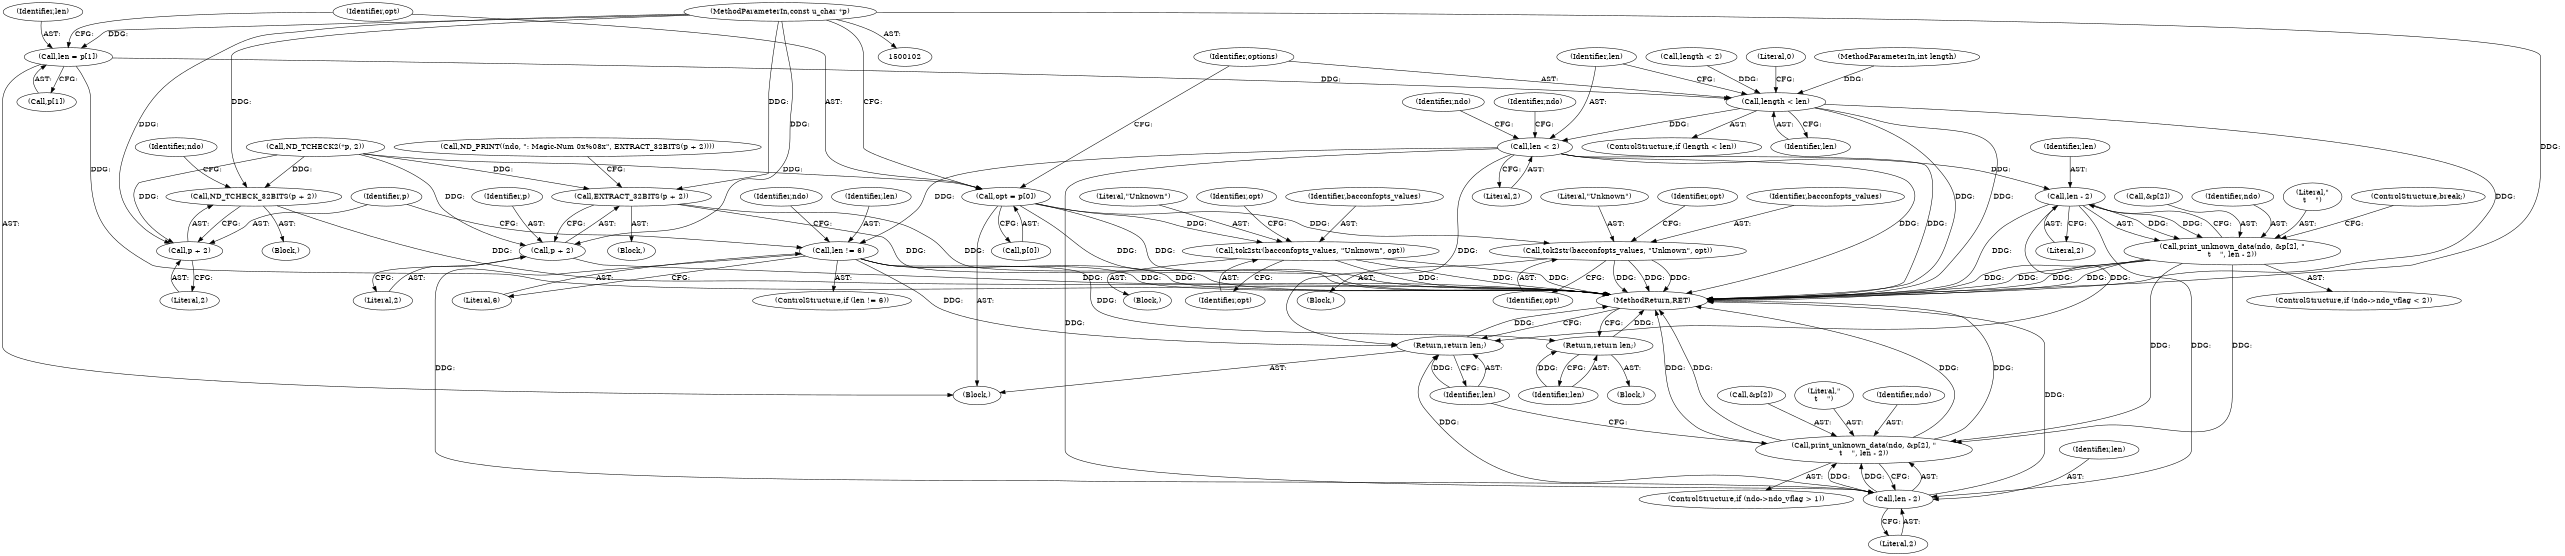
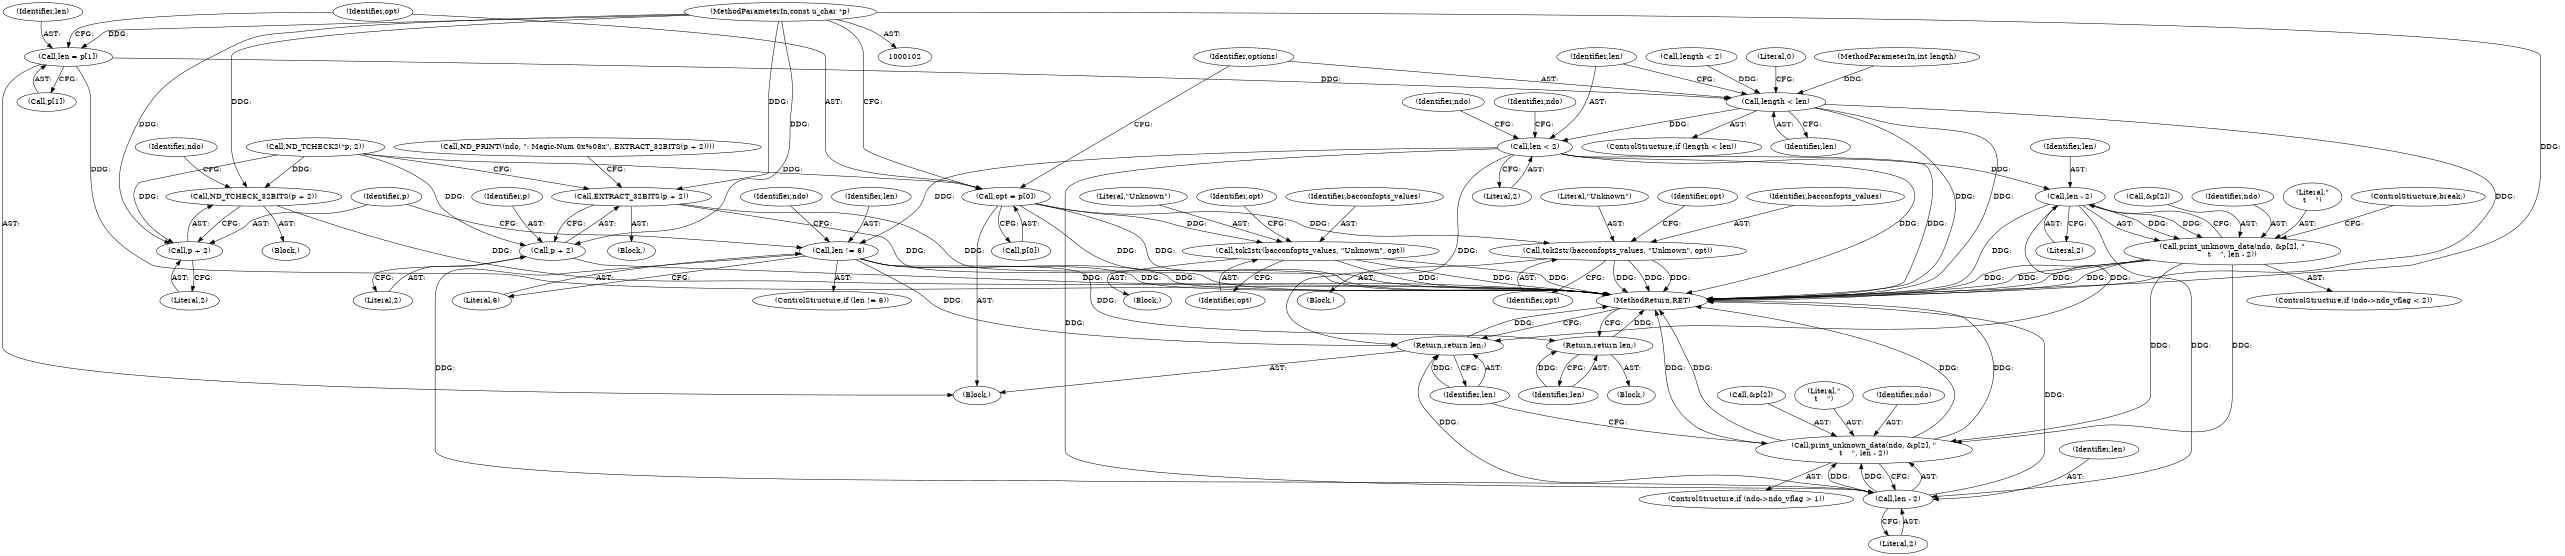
  digraph {
    n1 [label="(MethodParameterIn,const u_char *p)"]
    n2 [label="(Call,len = p[1])"]
    n3 [label="(Call,opt = p[0])"]
    n4 [label="(Call,ND_TCHECK_32BITS(p + 2))"]
    n5 [label="(Call,p + 2)"]
    n6 [label="(Call,EXTRACT_32BITS(p + 2))"]
    n7 [label="(Call,p + 2)"]
    n8 [label="(MethodReturn,RET)"]
-   1000102 [label=1500102]
+   1000102
    n10 [label="(Call,length < len)"]
    n11 [label="(Block,)"]
    n12 [label="(Call,p[1])"]
    n13 [label="(Call,tok2str(bacconfopts_values, \"Unknown\", opt))"]
    n14 [label="(Call,tok2str(bacconfopts_values, \"Unknown\", opt))"]
    n15 [label="(Call,p[0])"]
    n16 [label="(Block,)"]
    n17 [label="(Literal,2)"]
    n18 [label="(Block,)"]
    n19 [label="(Literal,2)"]
    n20 [label="(Return,return len;)"]
    n21 [label="(Return,return len;)"]
    n22 [label="(Call,len < 2)"]
    n23 [label="(ControlStructure,if (length < len))"]
    n24 [label="(Identifier,len)"]
    n25 [label="(Call,len != 6)"]
    n26 [label="(Call,len - 2)"]
    n27 [label="(Call,len - 2)"]
    n28 [label="(Literal,2)"]
    n29 [label="(Literal,6)"]
    n30 [label="(ControlStructure,if (len != 6))"]
    n31 [label="(Call,print_unknown_data(ndo, &p[2], \"\n\t    \", len - 2))"]
    n32 [label="(Literal,2)"]
    n33 [label="(Identifier,len)"]
    n34 [label="(Call,print_unknown_data(ndo, &p[2], \"\n\t    \", len - 2))"]
    n35 [label="(Literal,2)"]
    n36 [label="(Identifier,len)"]
    n37 [label="(Block,)"]
    n38 [label="(ControlStructure,if (ndo->ndo_vflag > 1))"]
    n39 [label="(ControlStructure,if (ndo->ndo_vflag < 2))"]
    n40 [label="(Block,)"]
    n41 [label="(Identifier,opt)"]
    n42 [label="(Block,)"]
    n43 [label="(Identifier,opt)"]
    n44 [label="(Call,&p[2])"]
    n45 [label="(Identifier,ndo)"]
    n46 [label="(Identifier,ndo)"]
    n47 [label="(Identifier,opt)"]
    n48 [label="(Identifier,ndo)"]
    n49 [label="(Literal,\"Unknown\")"]
    n50 [label="(Call,&p[2])"]
    n51 [label="(Identifier,ndo)"]
    n52 [label="(Identifier,opt)"]
    n53 [label="(Identifier,len)"]
    n54 [label="(Call,length < 2)"]
    n55 [label="(Call,ND_TCHECK2(*p, 2))"]
    n56 [label="(Identifier,p)"]
    n57 [label="(Identifier,opt)"]
    n58 [label="(Identifier,len)"]
    n59 [label="(Identifier,ndo)"]
    n60 [label="(Identifier,len)"]
    n61 [label="(Identifier,bacconfopts_values)"]
    n62 [label="(Identifier,len)"]
    n63 [label="(Call,ND_PRINT((ndo, \": Magic-Num 0x%08x\", EXTRACT_32BITS(p + 2))))"]
    n64 [label="(Identifier,options)"]
    n65 [label="(Literal,\"\n\t    \")"]
    n66 [label="(Identifier,ndo)"]
    n67 [label="(Literal,\"\n\t    \")"]
    n68 [label="(Identifier,p)"]
    n69 [label="(ControlStructure,break;)"]
    n70 [label="(Literal,0)"]
    n71 [label="(Literal,\"Unknown\")"]
    n72 [label="(Identifier,bacconfopts_values)"]
    n73 [label="(Identifier,len)"]
    n74 [label="(MethodParameterIn,int length)"]
    n1 -> n2 [label="DDG: "]
    n1 -> n3 [label="CFG: "]
    n1 -> n4 [label="DDG: "]
    n1 -> n5 [label="DDG: "]
    n1 -> n6 [label="DDG: "]
    n1 -> n7 [label="DDG: "]
    n1 -> n8 [label="DDG: "]
    n1 -> 1000102 [label="AST: "]
    n2 -> n8 [label="DDG: "]
    n2 -> n10 [label="DDG: "]
    n2 -> n11 [label="AST: "]
    n2 -> n12 [label="CFG: "]
    n3 -> n8 [label="DDG: "]
    n3 -> n8 [label="DDG: "]
    n3 -> n11 [label="AST: "]
    n3 -> n13 [label="DDG: "]
    n3 -> n14 [label="DDG: "]
    n3 -> n15 [label="CFG: "]
    n4 -> n5 [label="CFG: "]
    n4 -> n8 [label="DDG: "]
    n4 -> n16 [label="AST: "]
    n5 -> n4 [label="AST: "]
    n5 -> n17 [label="CFG: "]
    n6 -> n7 [label="CFG: "]
    n6 -> n8 [label="DDG: "]
    n6 -> n8 [label="DDG: "]
    n6 -> n18 [label="AST: "]
    n7 -> n6 [label="AST: "]
    n7 -> n8 [label="DDG: "]
    n7 -> n19 [label="CFG: "]
    n8 -> n20 [label="CFG: "]
    n8 -> n21 [label="CFG: "]
    n10 -> n8 [label="DDG: "]
    n10 -> n8 [label="DDG: "]
    n10 -> n8 [label="DDG: "]
    n10 -> n22 [label="DDG: "]
    n10 -> n23 [label="AST: "]
    n10 -> n24 [label="CFG: "]
    n12 -> n2 [label="AST: "]
    n13 -> n8 [label="DDG: "]
    n13 -> n8 [label="DDG: "]
    n13 -> n8 [label="DDG: "]
    n13 -> n40 [label="AST: "]
    n13 -> n41 [label="CFG: "]
    n14 -> n8 [label="DDG: "]
    n14 -> n8 [label="DDG: "]
    n14 -> n8 [label="DDG: "]
    n14 -> n42 [label="AST: "]
    n14 -> n43 [label="CFG: "]
    n15 -> n3 [label="AST: "]
    n17 -> n5 [label="AST: "]
    n19 -> n7 [label="AST: "]
    n20 -> n8 [label="DDG: "]
    n20 -> n11 [label="AST: "]
    n20 -> n33 [label="CFG: "]
    n21 -> n8 [label="DDG: "]
    n21 -> n36 [label="CFG: "]
    n21 -> n37 [label="AST: "]
    n22 -> n8 [label="DDG: "]
    n22 -> n8 [label="DDG: "]
    n22 -> n20 [label="DDG: "]
    n22 -> n25 [label="DDG: "]
    n22 -> n26 [label="DDG: "]
    n22 -> n27 [label="DDG: "]
    n22 -> n28 [label="CFG: "]
    n24 -> n10 [label="AST: "]
    n25 -> n8 [label="DDG: "]
    n25 -> n8 [label="DDG: "]
    n25 -> n20 [label="DDG: "]
    n25 -> n21 [label="DDG: "]
    n25 -> n26 [label="DDG: "]
    n25 -> n29 [label="CFG: "]
    n25 -> n30 [label="AST: "]
    n26 -> n8 [label="DDG: "]
    n26 -> n20 [label="DDG: "]
    n26 -> n31 [label="AST: "]
    n26 -> n31 [label="DDG: "]
    n26 -> n31 [label="DDG: "]
    n26 -> n32 [label="CFG: "]
    n27 -> n8 [label="DDG: "]
    n27 -> n20 [label="DDG: "]
    n27 -> n26 [label="DDG: "]
    n27 -> n34 [label="AST: "]
    n27 -> n34 [label="DDG: "]
    n27 -> n34 [label="DDG: "]
    n27 -> n35 [label="CFG: "]
    n28 -> n22 [label="AST: "]
    n29 -> n25 [label="AST: "]
    n31 -> n8 [label="DDG: "]
    n31 -> n8 [label="DDG: "]
    n31 -> n8 [label="DDG: "]
    n31 -> n8 [label="DDG: "]
    n31 -> n26 [label="CFG: "]
    n31 -> n38 [label="AST: "]
    n32 -> n26 [label="AST: "]
    n33 -> n20 [label="AST: "]
    n33 -> n20 [label="DDG: "]
    n33 -> n31 [label="CFG: "]
    n34 -> n8 [label="DDG: "]
    n34 -> n8 [label="DDG: "]
    n34 -> n8 [label="DDG: "]
    n34 -> n8 [label="DDG: "]
    n34 -> n27 [label="CFG: "]
    n34 -> n31 [label="DDG: "]
    n34 -> n31 [label="DDG: "]
    n34 -> n39 [label="AST: "]
    n35 -> n27 [label="AST: "]
    n36 -> n21 [label="AST: "]
    n36 -> n21 [label="DDG: "]
    n41 -> n13 [label="AST: "]
    n43 -> n14 [label="AST: "]
    n44 -> n34 [label="AST: "]
    n45 -> n4 [label="CFG: "]
    n46 -> n22 [label="CFG: "]
    n47 -> n2 [label="CFG: "]
    n47 -> n3 [label="AST: "]
    n48 -> n25 [label="CFG: "]
    n49 -> n14 [label="AST: "]
    n50 -> n31 [label="AST: "]
    n51 -> n22 [label="CFG: "]
    n52 -> n13 [label="CFG: "]
    n53 -> n2 [label="AST: "]
    n54 -> n10 [label="DDG: "]
    n55 -> n3 [label="DDG: "]
    n55 -> n4 [label="DDG: "]
    n55 -> n5 [label="DDG: "]
-   n55 -> n6 [label="DDG: "]
+   n55 -> n6 [label="CFG: "]
    n55 -> n7 [label="DDG: "]
    n56 -> n7 [label="AST: "]
    n57 -> n14 [label="CFG: "]
    n58 -> n27 [label="AST: "]
    n59 -> n34 [label="AST: "]
    n60 -> n25 [label="AST: "]
    n61 -> n13 [label="AST: "]
    n62 -> n10 [label="CFG: "]
    n62 -> n22 [label="AST: "]
    n63 -> n6 [label="CFG: "]
    n64 -> n3 [label="CFG: "]
    n64 -> n10 [label="AST: "]
    n65 -> n31 [label="AST: "]
    n66 -> n31 [label="AST: "]
    n67 -> n34 [label="AST: "]
    n68 -> n5 [label="AST: "]
    n68 -> n25 [label="CFG: "]
    n69 -> n34 [label="CFG: "]
    n70 -> n10 [label="CFG: "]
    n71 -> n13 [label="AST: "]
    n72 -> n14 [label="AST: "]
    n73 -> n26 [label="AST: "]
    n74 -> n10 [label="DDG: "]
  }
